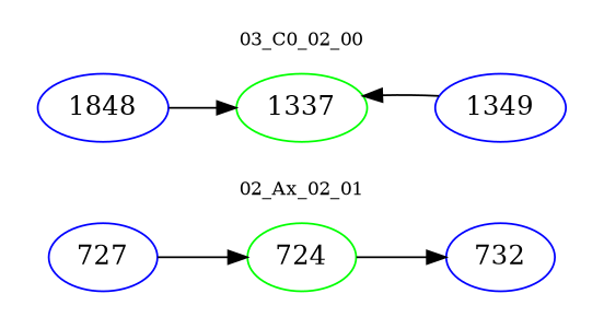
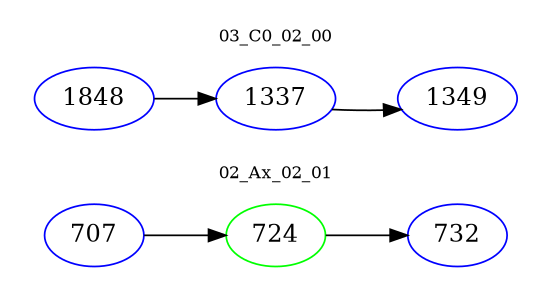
  digraph {
    rankdir=LR
    node [color=blue]
    edge [color=black]
-   n1 [label=727]
+   n1 [label=707]
    n2 [color=green label=724]
    n3 [label=732]
    n4 [label=1848]
-   n5 [color=green label=1337]
+   n5 [label=1337]
    n6 [label=1349]
    subgraph cluster_1 {
      color=white
      fontsize=10
      label="02_Ax_02_01"
      n1
      n2
      n3
    }
    subgraph cluster_2 {
      color=white
      fontsize=10
      label="03_C0_02_00"
      n4
      n5
      n6
    }
    n1 -> n2
    n2 -> n3
    n4 -> n5
-   n6 -> n5
+   n5 -> n6
  }
